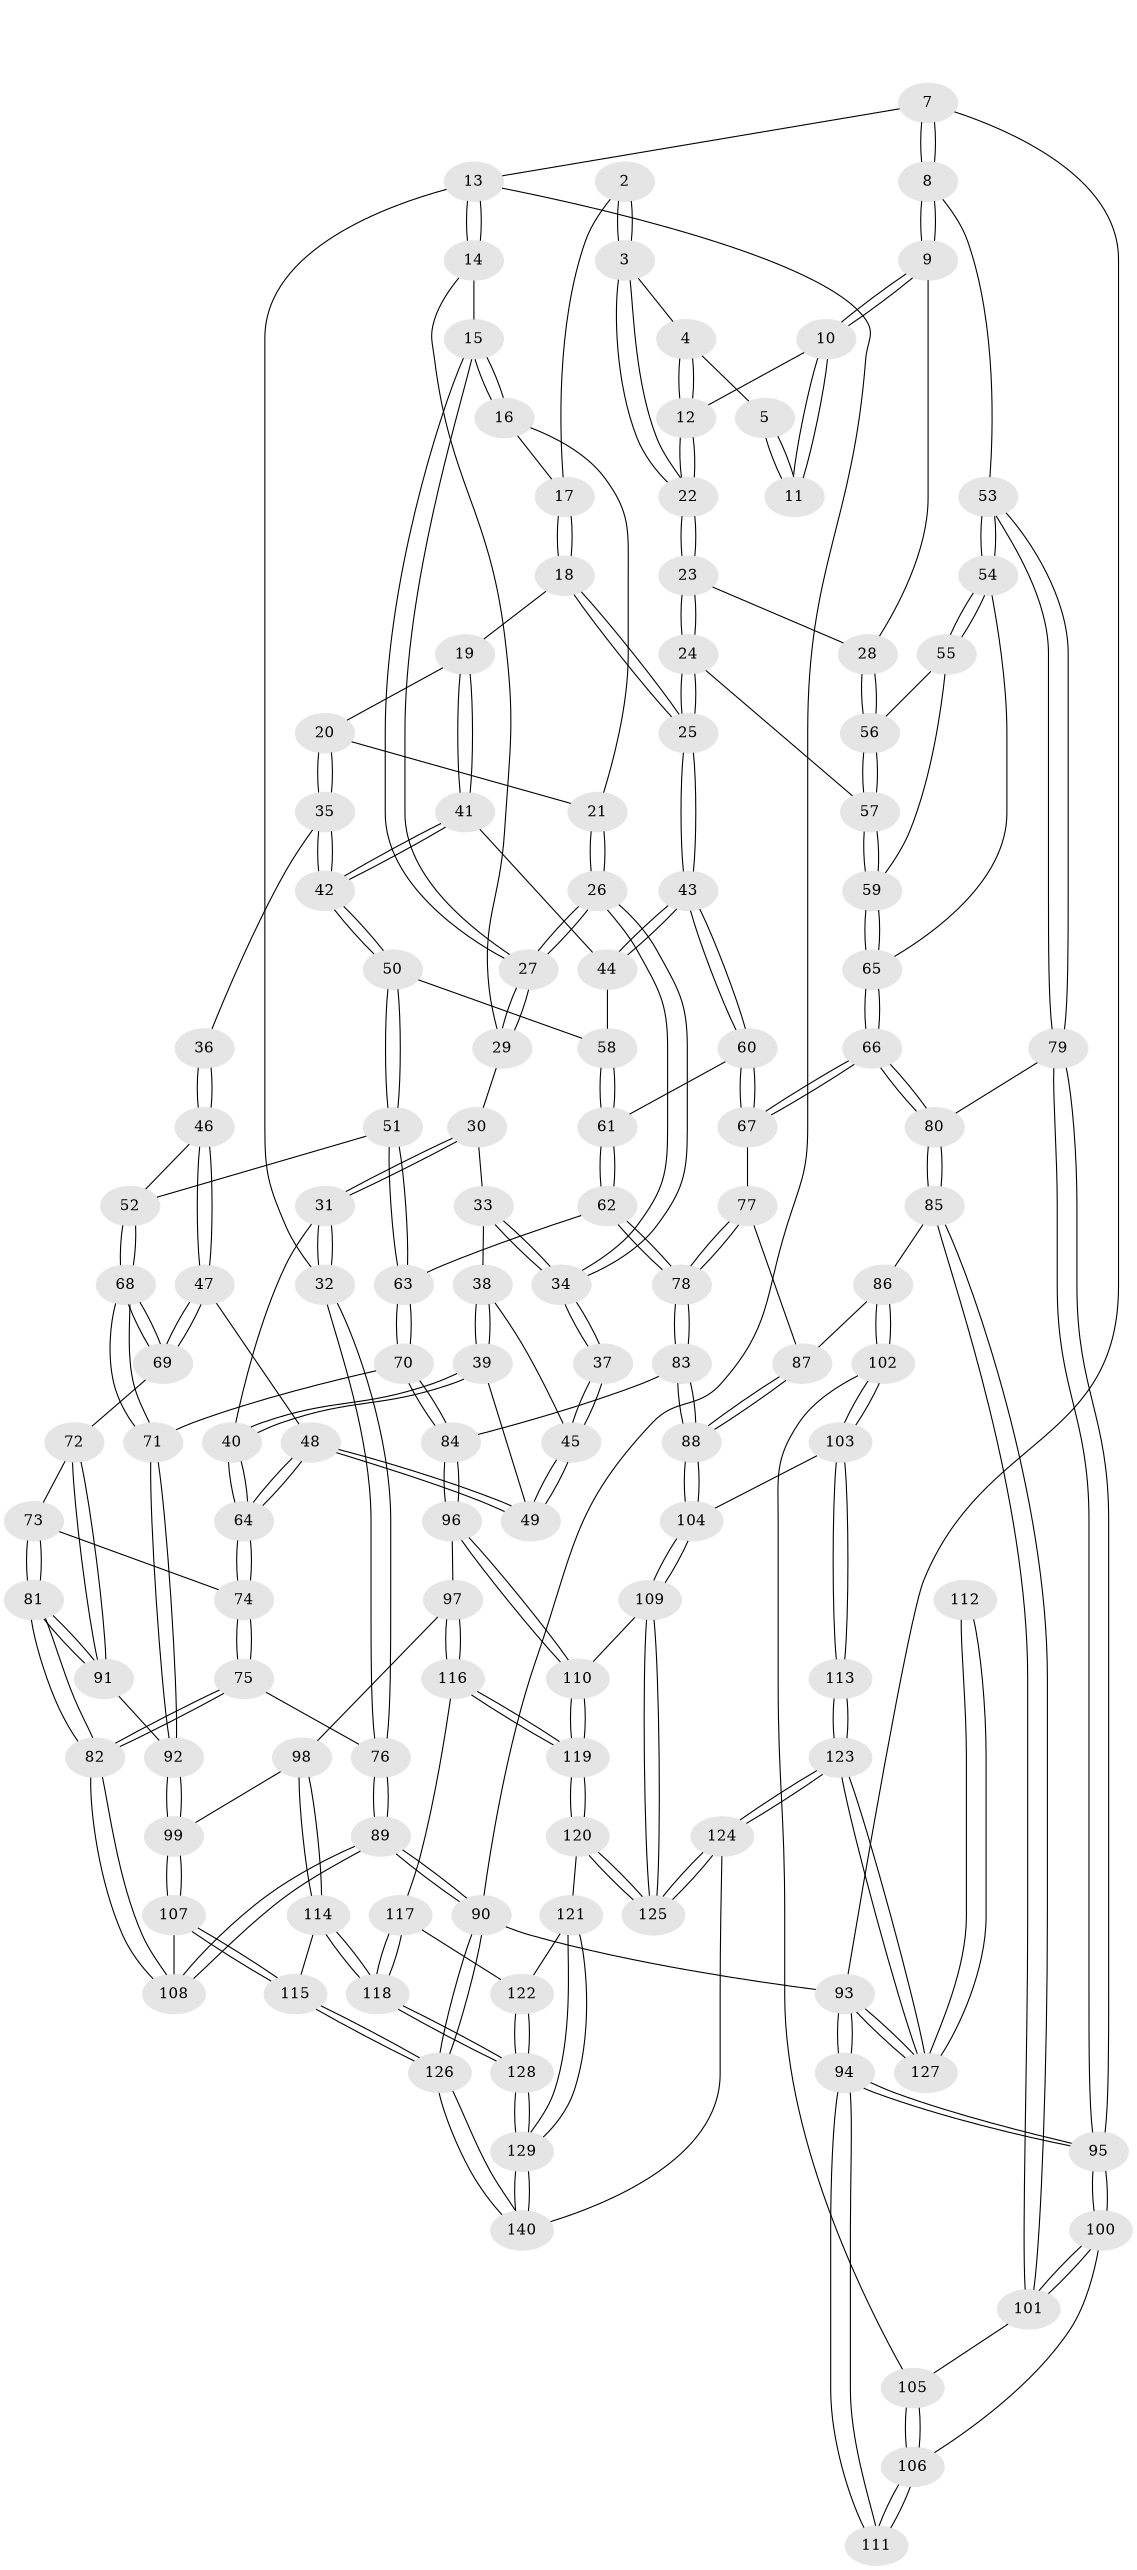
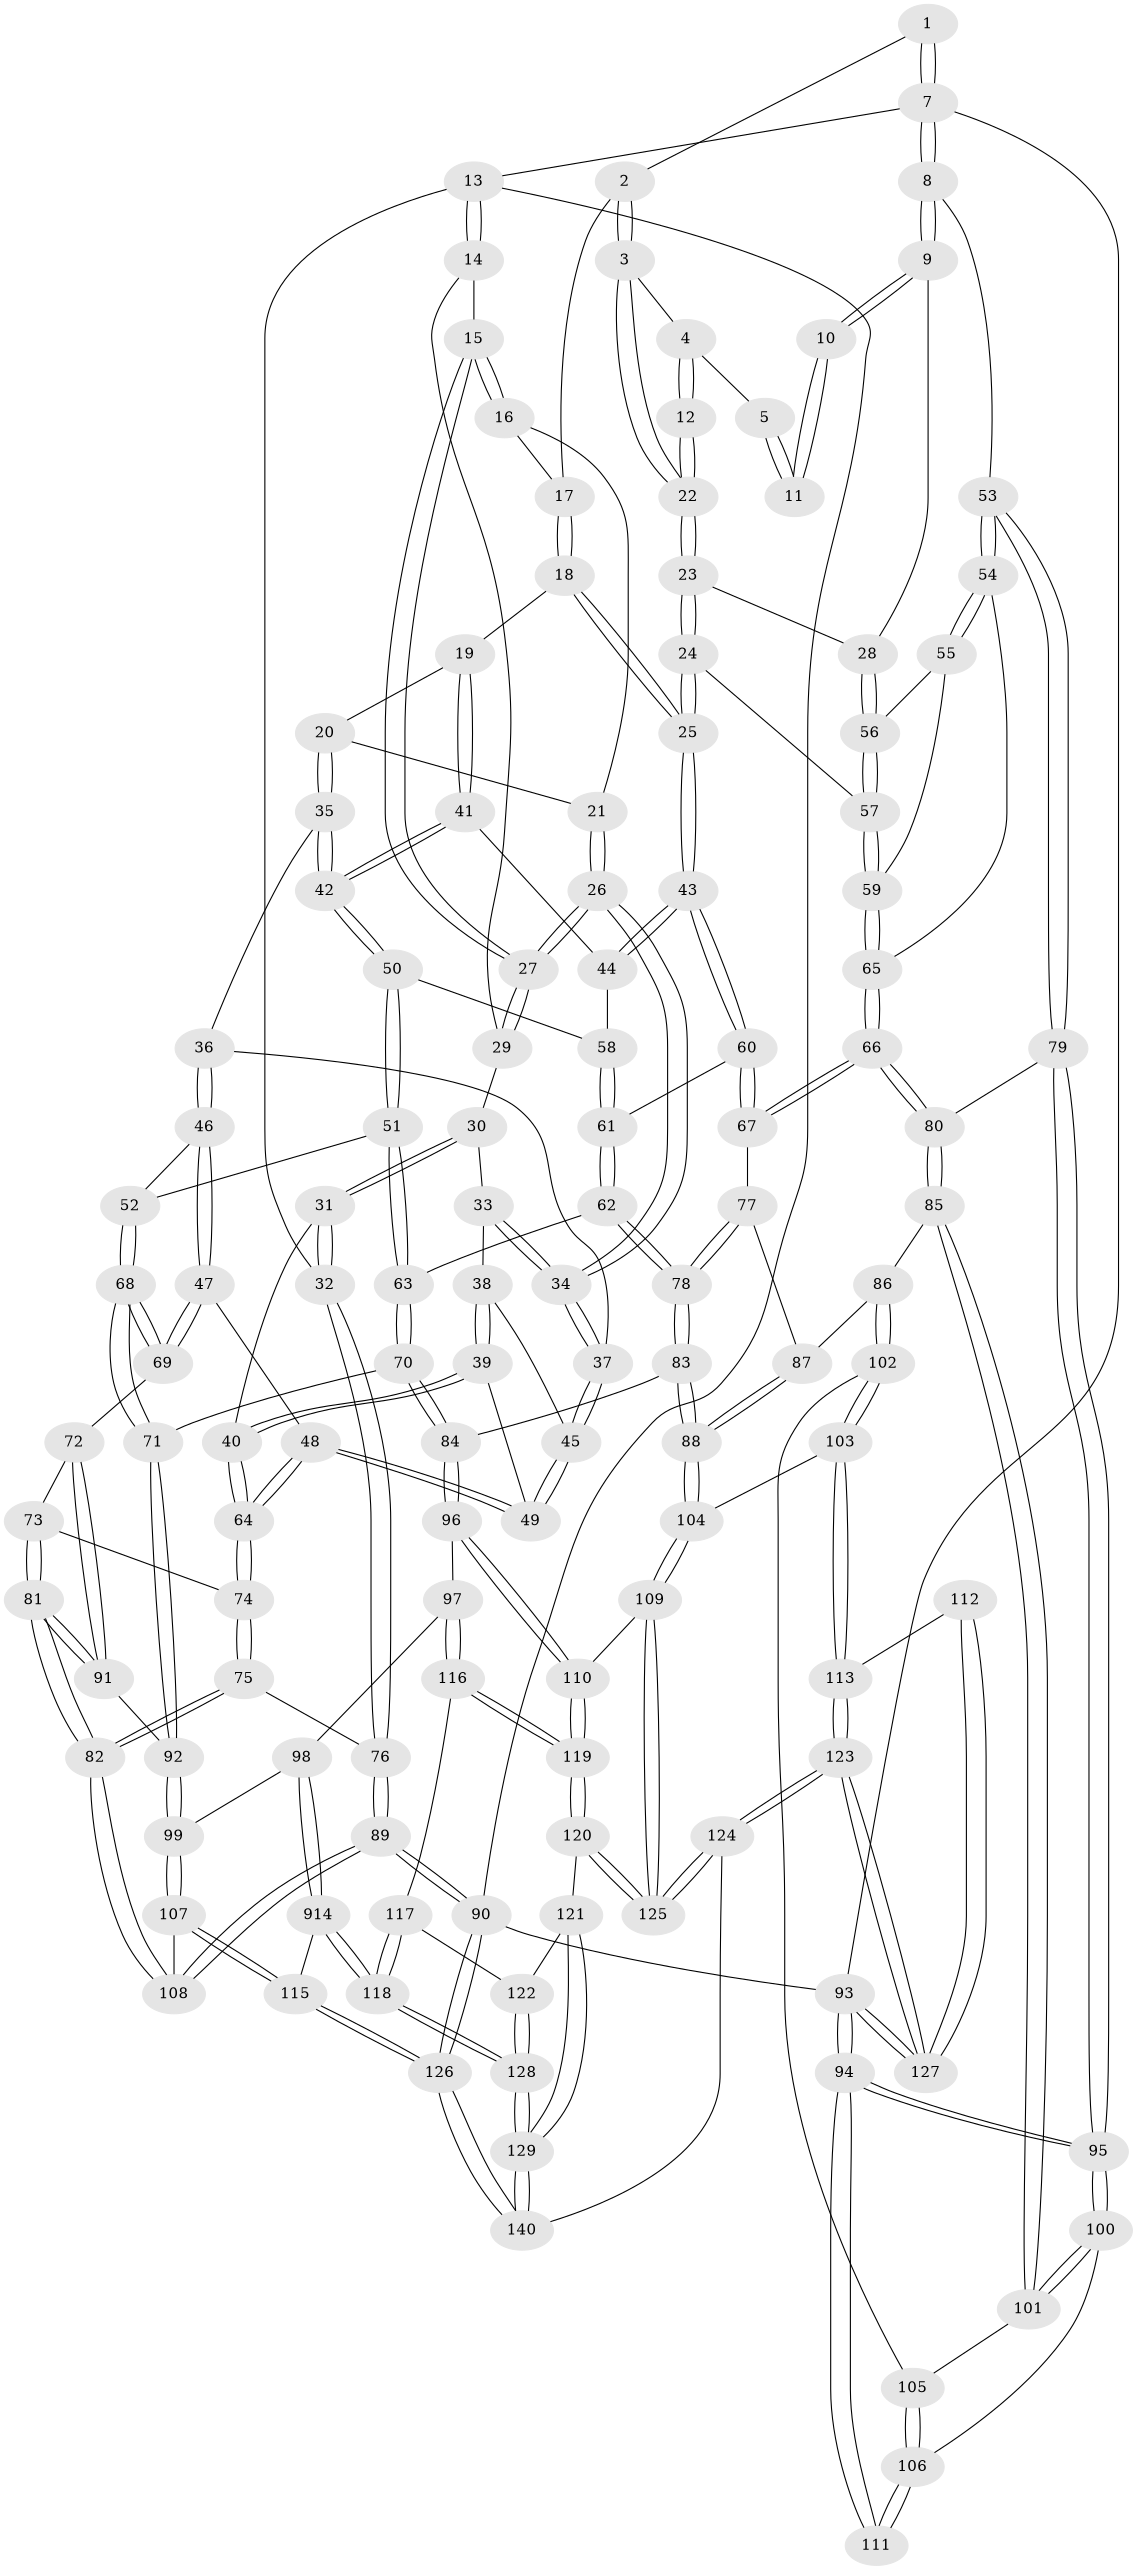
  graph {
    node [color=gray90 style=filled]
+   1
    2
    7
    3
    17
    8
    13
    93
    4
    22
    18
    5
    12
    23
    11
    9
    53
    14
    32
    90
    94
    127
    10
    28
    54
    79
    56
    15
    29
    76
    126
    16
    27
    30
    21
    26
    19
    25
    20
    41
    43
    35
    42
    44
    36
    34
    24
    57
    59
    60
    37
    31
    33
    40
    38
    64
    89
    45
    39
    46
    50
    47
    52
    49
    74
    58
    51
    61
    67
    48
    69
    68
    72
    63
    70
    71
    55
    65
    80
    95
    66
    62
    77
    78
    83
    84
    75
    85
    87
    92
    73
    91
    96
    99
    81
    82
    108
    88
    100
    86
    101
    104
    97
    110
    102
    105
    103
    109
    n109 [label=140]
    107
    111
    106
    98
    116
    119
-   114
+   114 [label=914]
    117
    115
    118
    113
    123
    125
    120
    112
    124
    128
    122
    129
    121
+   1 -- 2
+   1 -- 7
+   1 -- 7
    2 -- 3
    2 -- 3
    2 -- 17
    7 -- 8
    7 -- 8
    7 -- 13
    7 -- 93
    3 -- 4
    3 -- 22
    3 -- 22
    17 -- 18
    17 -- 18
    8 -- 9
    8 -- 9
    8 -- 53
    13 -- 14
    13 -- 14
    13 -- 32
    13 -- 90
    93 -- 94
    93 -- 94
    93 -- 127
    93 -- 127
    4 -- 5
    4 -- 12
    4 -- 12
    22 -- 23
    22 -- 23
    18 -- 19
    18 -- 25
    18 -- 25
    5 -- 11
    5 -- 11
    12 -- 22
    12 -- 22
    23 -- 28
    23 -- 24
    23 -- 24
    9 -- 10
    9 -- 10
    9 -- 28
    53 -- 54
    53 -- 54
    53 -- 79
    53 -- 79
    14 -- 15
    14 -- 29
    32 -- 76
    32 -- 76
    90 -- 93
    90 -- 126
    90 -- 126
    94 -- 95
    94 -- 95
    94 -- 111
    94 -- 111
-   10 -- 12
    10 -- 11
    10 -- 11
    28 -- 56
    28 -- 56
    54 -- 55
    54 -- 55
    54 -- 65
    79 -- 80
    79 -- 95
    79 -- 95
    56 -- 57
    56 -- 57
    15 -- 16
    15 -- 16
    15 -- 27
    15 -- 27
    29 -- 30
    76 -- 89
    76 -- 89
    126 -- n109
    126 -- n109
    16 -- 17
    16 -- 21
    27 -- 29
    27 -- 29
    30 -- 31
    30 -- 31
    30 -- 33
    21 -- 26
    21 -- 26
    26 -- 27
    26 -- 27
    26 -- 34
    26 -- 34
    19 -- 20
    19 -- 41
    19 -- 41
    25 -- 43
    25 -- 43
    20 -- 21
    20 -- 35
    20 -- 35
    41 -- 42
    41 -- 42
    41 -- 44
    43 -- 44
    43 -- 44
    43 -- 60
    43 -- 60
    35 -- 42
    35 -- 42
    35 -- 36
    42 -- 50
    42 -- 50
    44 -- 58
+   36 -- 37
    36 -- 46
    36 -- 46
    34 -- 37
    34 -- 37
    24 -- 25
    24 -- 25
    24 -- 57
    57 -- 59
    57 -- 59
    59 -- 65
    59 -- 65
    60 -- 61
    60 -- 67
    60 -- 67
    37 -- 45
    37 -- 45
    31 -- 32
    31 -- 32
    31 -- 40
    33 -- 34
    33 -- 34
    33 -- 38
    40 -- 64
    40 -- 64
    38 -- 45
    38 -- 39
    38 -- 39
    64 -- 74
    64 -- 74
    89 -- 90
    89 -- 90
    89 -- 108
    89 -- 108
    45 -- 49
    45 -- 49
    39 -- 40
    39 -- 40
    39 -- 49
    46 -- 47
    46 -- 47
    46 -- 52
    50 -- 58
    50 -- 51
    50 -- 51
    47 -- 48
    47 -- 69
    47 -- 69
    52 -- 68
    52 -- 68
    74 -- 75
    74 -- 75
    58 -- 61
    58 -- 61
    51 -- 52
    51 -- 63
    51 -- 63
    61 -- 62
    61 -- 62
    67 -- 77
    48 -- 64
    48 -- 64
    48 -- 49
    48 -- 49
    69 -- 72
    68 -- 69
    68 -- 69
    68 -- 71
    68 -- 71
    72 -- 73
    72 -- 91
    72 -- 91
    63 -- 70
    63 -- 70
    70 -- 71
    70 -- 84
    70 -- 84
    71 -- 92
    71 -- 92
    55 -- 56
    55 -- 59
    65 -- 66
    65 -- 66
    80 -- 85
    80 -- 85
    95 -- 100
    95 -- 100
    66 -- 67
    66 -- 67
    66 -- 80
    66 -- 80
    62 -- 63
    62 -- 78
    62 -- 78
    77 -- 78
    77 -- 78
    77 -- 87
    78 -- 83
    78 -- 83
    83 -- 84
    83 -- 88
    83 -- 88
    84 -- 96
    84 -- 96
    75 -- 76
    75 -- 82
    75 -- 82
    85 -- 86
    85 -- 101
    85 -- 101
    87 -- 88
    87 -- 88
    92 -- 99
    92 -- 99
    73 -- 74
    73 -- 81
    73 -- 81
    91 -- 92
    96 -- 97
    96 -- 110
    96 -- 110
    99 -- 107
    99 -- 107
    81 -- 91
    81 -- 91
    81 -- 82
    81 -- 82
    82 -- 108
    82 -- 108
    88 -- 104
    88 -- 104
    100 -- 101
    100 -- 101
    100 -- 106
    86 -- 87
    86 -- 102
    86 -- 102
    101 -- 105
    104 -- 109
    104 -- 109
    97 -- 98
    97 -- 116
    97 -- 116
    110 -- 119
    110 -- 119
    102 -- 105
    102 -- 103
    102 -- 103
    105 -- 106
    105 -- 106
    103 -- 104
    103 -- 113
    103 -- 113
    109 -- 110
    109 -- 125
    109 -- 125
    107 -- 108
    107 -- 115
    107 -- 115
    106 -- 111
    106 -- 111
    98 -- 99
    98 -- 114
    98 -- 114
    116 -- 119
    116 -- 119
    116 -- 117
    119 -- 120
    119 -- 120
    114 -- 115
    114 -- 118
    114 -- 118
    117 -- 118
    117 -- 118
    117 -- 122
    115 -- 126
    115 -- 126
    118 -- 128
    118 -- 128
    113 -- 123
    113 -- 123
    123 -- 127
    123 -- 127
    123 -- 124
    123 -- 124
    120 -- 125
    120 -- 125
    120 -- 121
    112 -- 127
    112 -- 127
+   112 -- 113
    124 -- n109
    124 -- 125
    124 -- 125
    128 -- 129
    128 -- 129
    122 -- 128
    122 -- 128
    129 -- n109
    129 -- n109
    121 -- 122
    121 -- 129
    121 -- 129
  }
